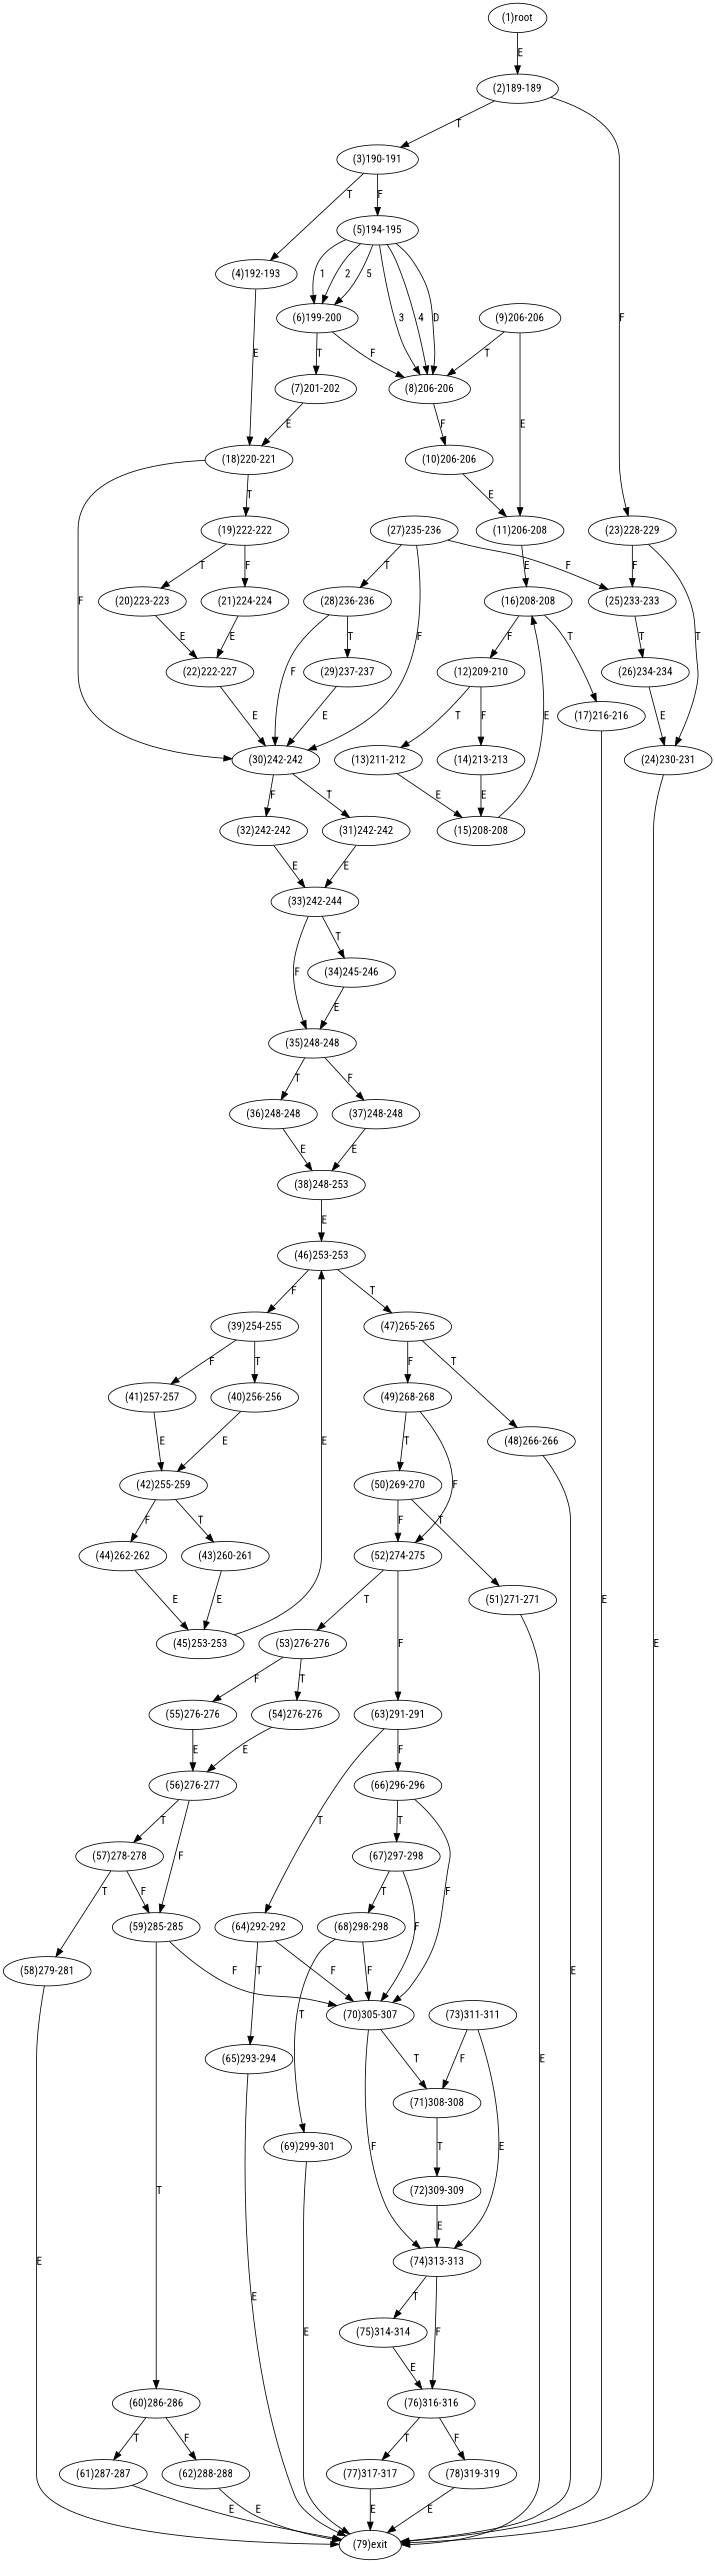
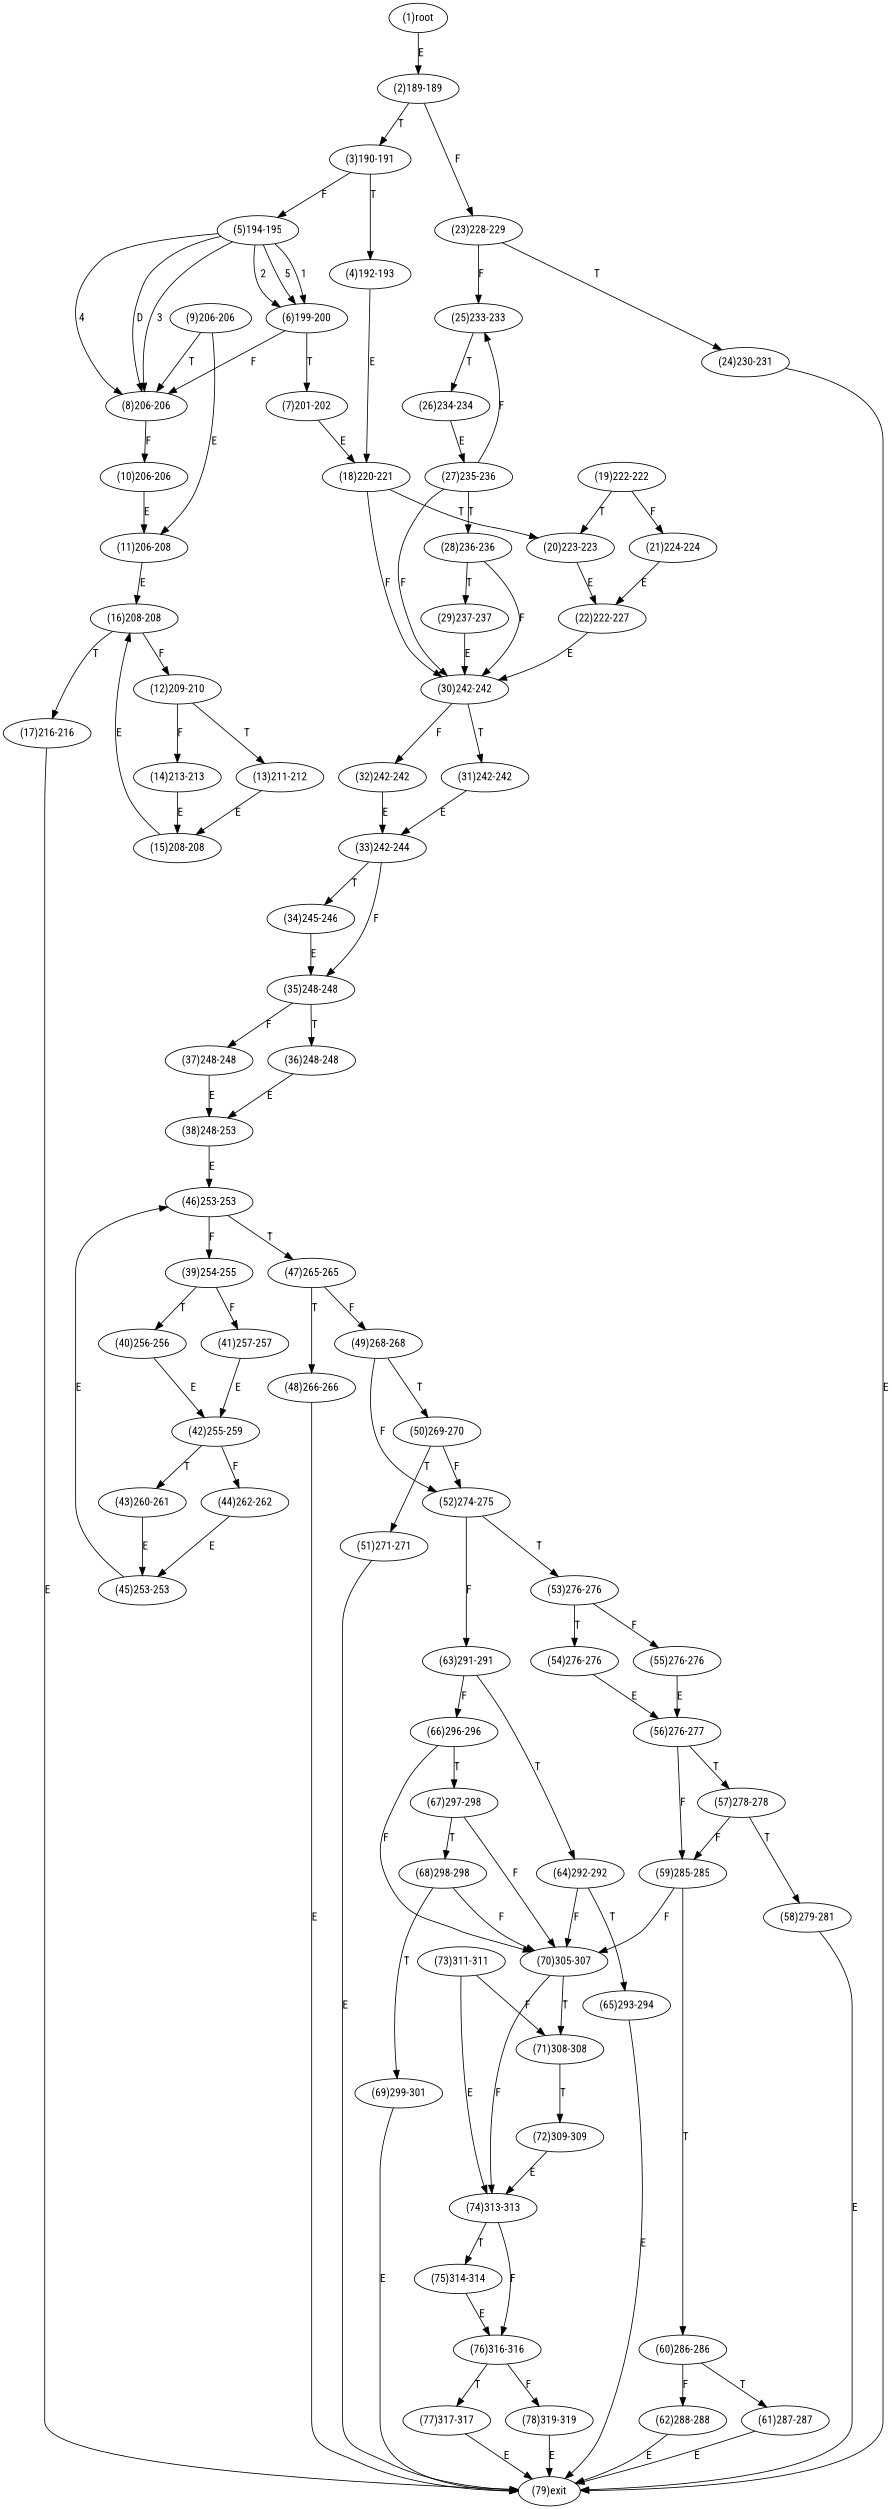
  digraph {
    fontname="Roboto Condensed"
    node [fontname="Roboto Condensed"]
    edge [fontname="Roboto Condensed"]
    n1 [label="(1)root"]
    n2 [label="(2)189-189"]
    n3 [label="(3)190-191"]
    n4 [label="(23)228-229"]
    n5 [label="(4)192-193"]
    n6 [label="(5)194-195"]
    n7 [label="(25)233-233"]
    n8 [label="(24)230-231"]
    n9 [label="(18)220-221"]
    n10 [label="(6)199-200"]
    n11 [label="(8)206-206"]
    n12 [label="(19)222-222"]
    n13 [label="(30)242-242"]
    n14 [label="(7)201-202"]
    n15 [label="(10)206-206"]
    n16 [label="(9)206-206"]
    n17 [label="(11)206-208"]
    n18 [label="(16)208-208"]
    n19 [label="(12)209-210"]
    n20 [label="(17)216-216"]
    n21 [label="(13)211-212"]
    n22 [label="(14)213-213"]
    n23 [label="(15)208-208"]
    n24 [label="(79)exit"]
    n25 [label="(21)224-224"]
    n26 [label="(20)223-223"]
    n27 [label="(22)222-227"]
    n28 [label="(31)242-242"]
    n29 [label="(32)242-242"]
    n30 [label="(26)234-234"]
    n31 [label="(27)235-236"]
    n32 [label="(28)236-236"]
    n33 [label="(29)237-237"]
    n34 [label="(33)242-244"]
    n35 [label="(34)245-246"]
    n36 [label="(35)248-248"]
    n37 [label="(36)248-248"]
    n38 [label="(37)248-248"]
    n39 [label="(38)248-253"]
    n40 [label="(46)253-253"]
    n41 [label="(39)254-255"]
    n42 [label="(47)265-265"]
    n43 [label="(40)256-256"]
    n44 [label="(41)257-257"]
    n45 [label="(42)255-259"]
    n46 [label="(43)260-261"]
    n47 [label="(44)262-262"]
    n48 [label="(45)253-253"]
    n49 [label="(49)268-268"]
    n50 [label="(48)266-266"]
    n51 [label="(50)269-270"]
    n52 [label="(52)274-275"]
    n53 [label="(51)271-271"]
    n54 [label="(53)276-276"]
    n55 [label="(63)291-291"]
    n56 [label="(55)276-276"]
    n57 [label="(56)276-277"]
    n58 [label="(59)285-285"]
    n59 [label="(57)278-278"]
    n60 [label="(54)276-276"]
    n61 [label="(64)292-292"]
    n62 [label="(66)296-296"]
    n63 [label="(60)286-286"]
    n64 [label="(70)305-307"]
    n65 [label="(62)288-288"]
    n66 [label="(61)287-287"]
    n67 [label="(71)308-308"]
    n68 [label="(74)313-313"]
    n69 [label="(58)279-281"]
    n70 [label="(65)293-294"]
    n71 [label="(67)297-298"]
    n72 [label="(68)298-298"]
    n73 [label="(69)299-301"]
    n74 [label="(72)309-309"]
    n75 [label="(76)316-316"]
    n76 [label="(75)314-314"]
    n77 [label="(73)311-311"]
    n78 [label="(77)317-317"]
    n79 [label="(78)319-319"]
    n1 -> n2 [label=E]
    n2 -> n3 [label=T]
    n2 -> n4 [label=F]
    n3 -> n5 [label=T]
    n3 -> n6 [label=F]
    n4 -> n7 [label=F]
    n4 -> n8 [label=T]
    n5 -> n9 [label=E]
    n6 -> n10 [label=1]
    n6 -> n10 [label=2]
    n6 -> n10 [label=5]
    n6 -> n11 [label=3]
    n6 -> n11 [label=4]
    n6 -> n11 [label=D]
    n7 -> n30 [label=T]
    n8 -> n24 [label=E]
-   n9 -> n12 [label=T]
+   n9 -> n26 [label=T]
    n9 -> n13 [label=F]
    n10 -> n11 [label=F]
    n10 -> n14 [label=T]
    n11 -> n15 [label=F]
    n12 -> n25 [label=F]
    n12 -> n26 [label=T]
    n13 -> n28 [label=T]
    n13 -> n29 [label=F]
    n14 -> n9 [label=E]
    n15 -> n17 [label=E]
    n16 -> n11 [label=T]
    n16 -> n17 [label=E]
    n17 -> n18 [label=E]
    n18 -> n19 [label=F]
    n18 -> n20 [label=T]
    n19 -> n21 [label=T]
    n19 -> n22 [label=F]
    n20 -> n24 [label=E]
    n21 -> n23 [label=E]
    n22 -> n23 [label=E]
    n23 -> n18 [label=E]
    n25 -> n27 [label=E]
    n26 -> n27 [label=E]
    n27 -> n13 [label=E]
    n28 -> n34 [label=E]
    n29 -> n34 [label=E]
-   n30 -> n8 [label=E]
+   n30 -> n31 [label=E]
    n31 -> n7 [label=F]
    n31 -> n13 [label=F]
    n31 -> n32 [label=T]
    n32 -> n13 [label=F]
    n32 -> n33 [label=T]
    n33 -> n13 [label=E]
    n34 -> n35 [label=T]
    n34 -> n36 [label=F]
    n35 -> n36 [label=E]
    n36 -> n37 [label=T]
    n36 -> n38 [label=F]
    n37 -> n39 [label=E]
    n38 -> n39 [label=E]
    n39 -> n40 [label=E]
    n40 -> n41 [label=F]
    n40 -> n42 [label=T]
    n41 -> n43 [label=T]
    n41 -> n44 [label=F]
    n42 -> n49 [label=F]
    n42 -> n50 [label=T]
    n43 -> n45 [label=E]
    n44 -> n45 [label=E]
    n45 -> n46 [label=T]
    n45 -> n47 [label=F]
    n46 -> n48 [label=E]
    n47 -> n48 [label=E]
    n48 -> n40 [label=E]
    n49 -> n51 [label=T]
    n49 -> n52 [label=F]
    n50 -> n24 [label=E]
    n51 -> n52 [label=F]
    n51 -> n53 [label=T]
    n52 -> n54 [label=T]
    n52 -> n55 [label=F]
    n53 -> n24 [label=E]
    n54 -> n56 [label=F]
    n54 -> n60 [label=T]
    n55 -> n61 [label=T]
    n55 -> n62 [label=F]
    n56 -> n57 [label=E]
    n57 -> n58 [label=F]
    n57 -> n59 [label=T]
    n58 -> n63 [label=T]
    n58 -> n64 [label=F]
    n59 -> n58 [label=F]
    n59 -> n69 [label=T]
    n60 -> n57 [label=E]
    n61 -> n64 [label=F]
    n61 -> n70 [label=T]
    n62 -> n64 [label=F]
    n62 -> n71 [label=T]
    n63 -> n65 [label=F]
    n63 -> n66 [label=T]
    n64 -> n67 [label=T]
    n64 -> n68 [label=F]
    n65 -> n24 [label=E]
    n66 -> n24 [label=E]
    n67 -> n74 [label=T]
    n68 -> n75 [label=F]
    n68 -> n76 [label=T]
    n69 -> n24 [label=E]
    n70 -> n24 [label=E]
    n71 -> n64 [label=F]
    n71 -> n72 [label=T]
    n72 -> n64 [label=F]
    n72 -> n73 [label=T]
    n73 -> n24 [label=E]
    n74 -> n68 [label=E]
    n75 -> n78 [label=T]
    n75 -> n79 [label=F]
    n76 -> n75 [label=E]
    n77 -> n67 [label=F]
    n77 -> n68 [label=E]
    n78 -> n24 [label=E]
    n79 -> n24 [label=E]
  }
